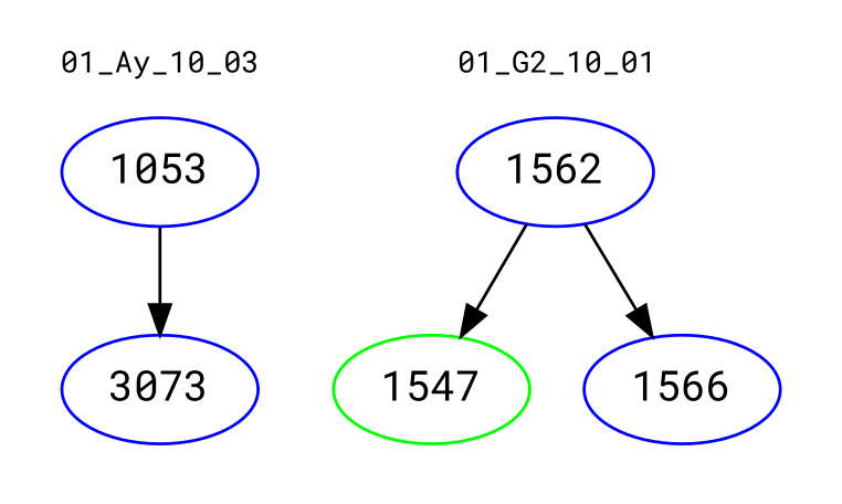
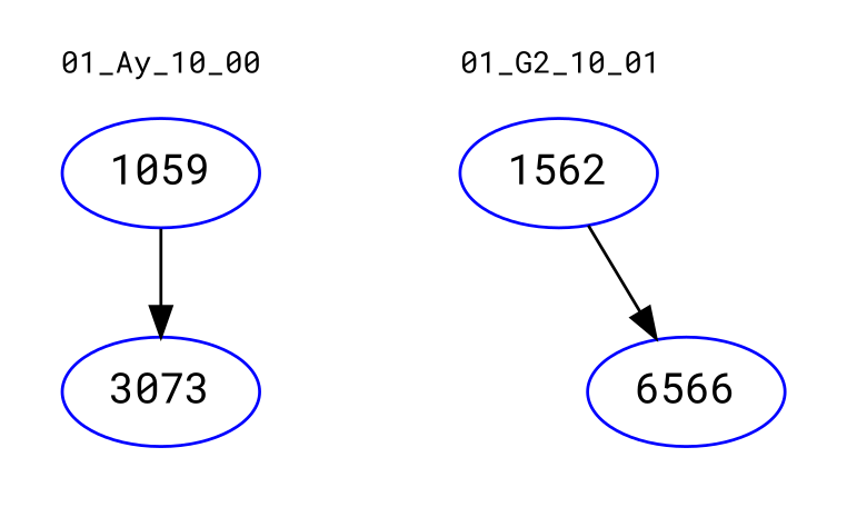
  digraph {
    fontname="Roboto Mono"
    node [color=blue fontname="Roboto Mono"]
    edge [color=black fontname="Roboto Mono"]
-   n1 [label=1053]
+   n1 [label=1059]
    n2 [label=3073]
    n3 [label=1562]
-   n4 [color=green label=1547]
-   n5 [label=1566]
+   n5 [label=6566]
    subgraph cluster_1 {
      color=white
      fontsize=10
-     label="01_Ay_10_03"
+     label="01_Ay_10_00"
      n1
      n2
    }
    subgraph cluster_2 {
      color=white
      fontsize=10
      label="01_G2_10_01"
      n3
-     n4
      n5
    }
    n1 -> n2
-   n3 -> n4
    n3 -> n5
  }
